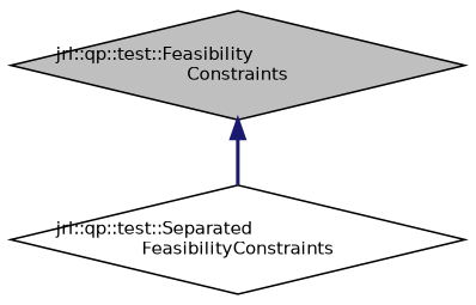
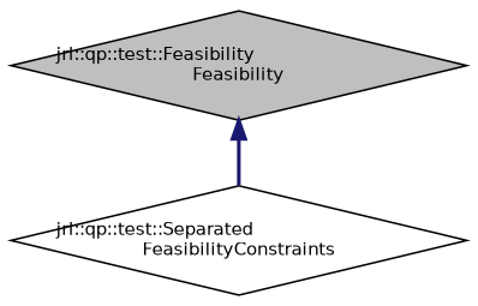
  digraph {
    node [color=black fontname=Helvetica fontsize=10 shape=diamond style=filled]
-   n1 [fillcolor=grey75 fontcolor=black height=0.2 label="jrl::qp::test::Feasibility\lConstraints" width=0.4]
+   n1 [fillcolor=grey75 fontcolor=black height=0.2 label="jrl::qp::test::Feasibility\lFeasibility" width=0.4]
    n2 [fillcolor=white height=0.2 label="jrl::qp::test::Separated\lFeasibilityConstraints" width=0.4]
    n1 -> n2 [color=midnightblue dir=back fontname=Helvetica fontsize=10 labelfontname=Helvetica labelfontsize=10 style=bold]
  }
